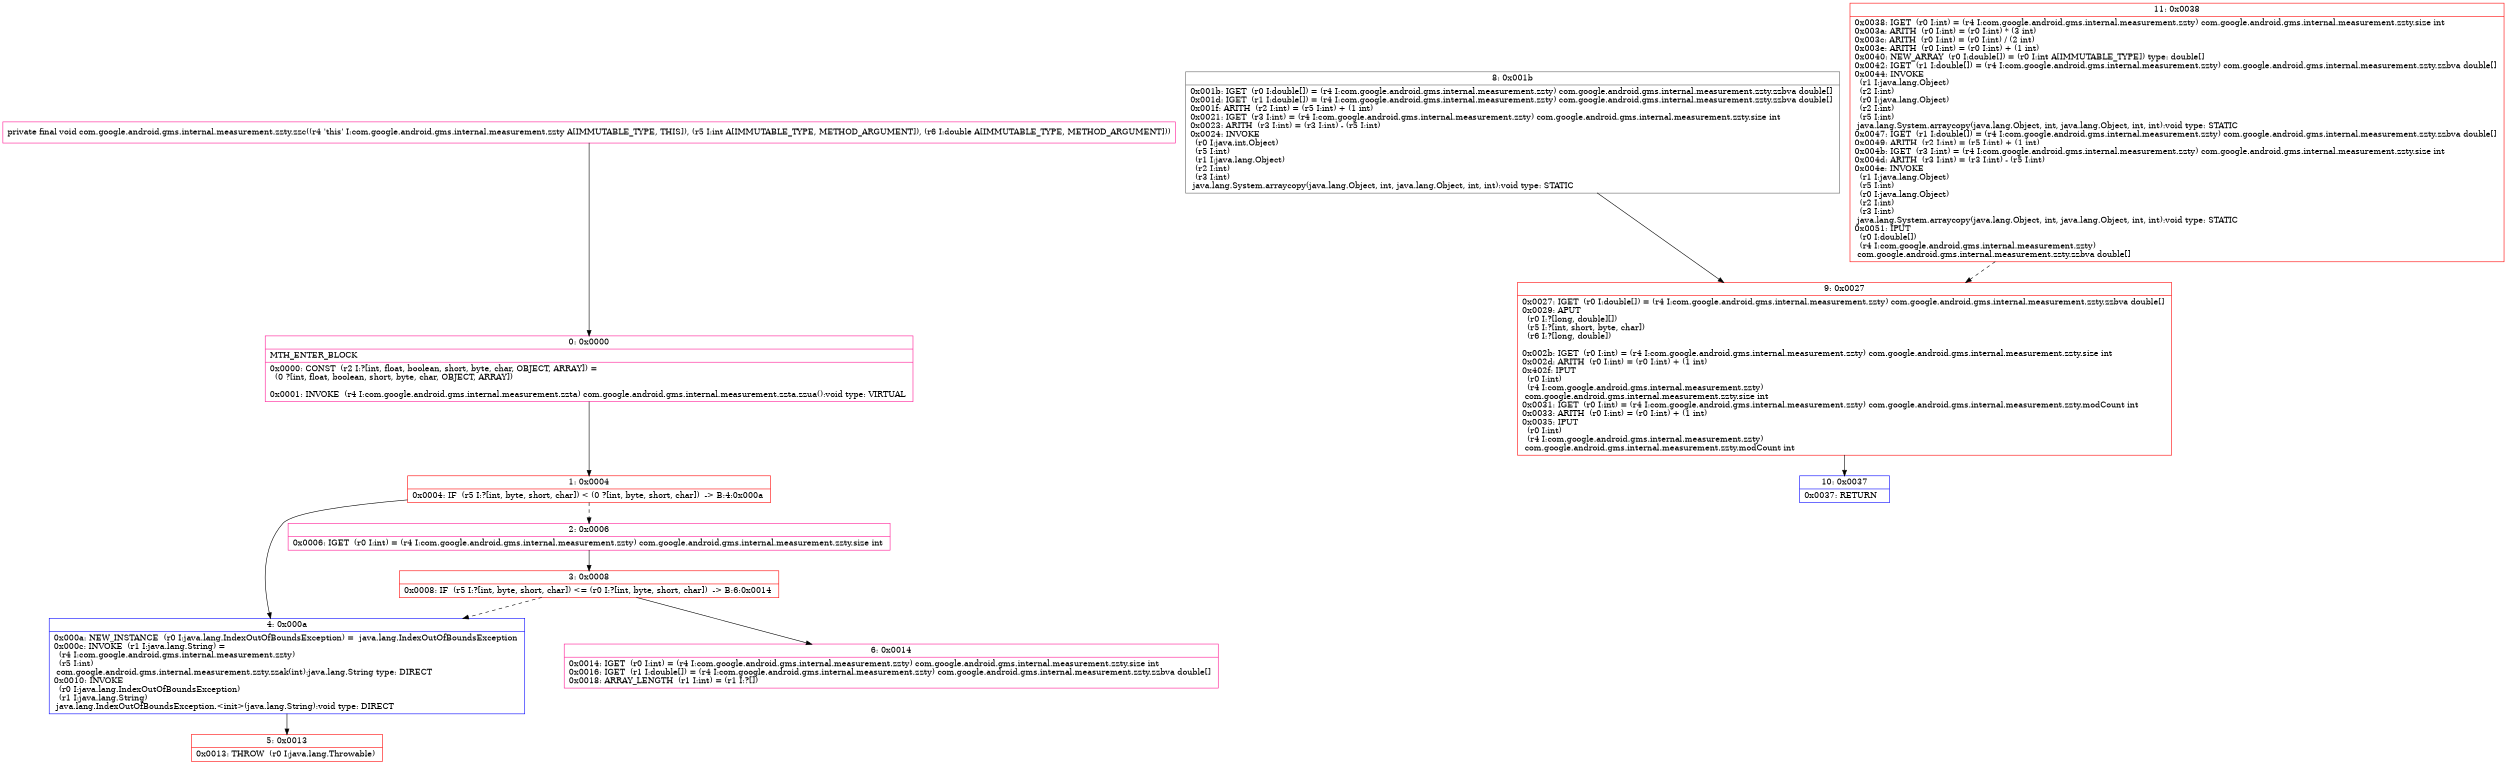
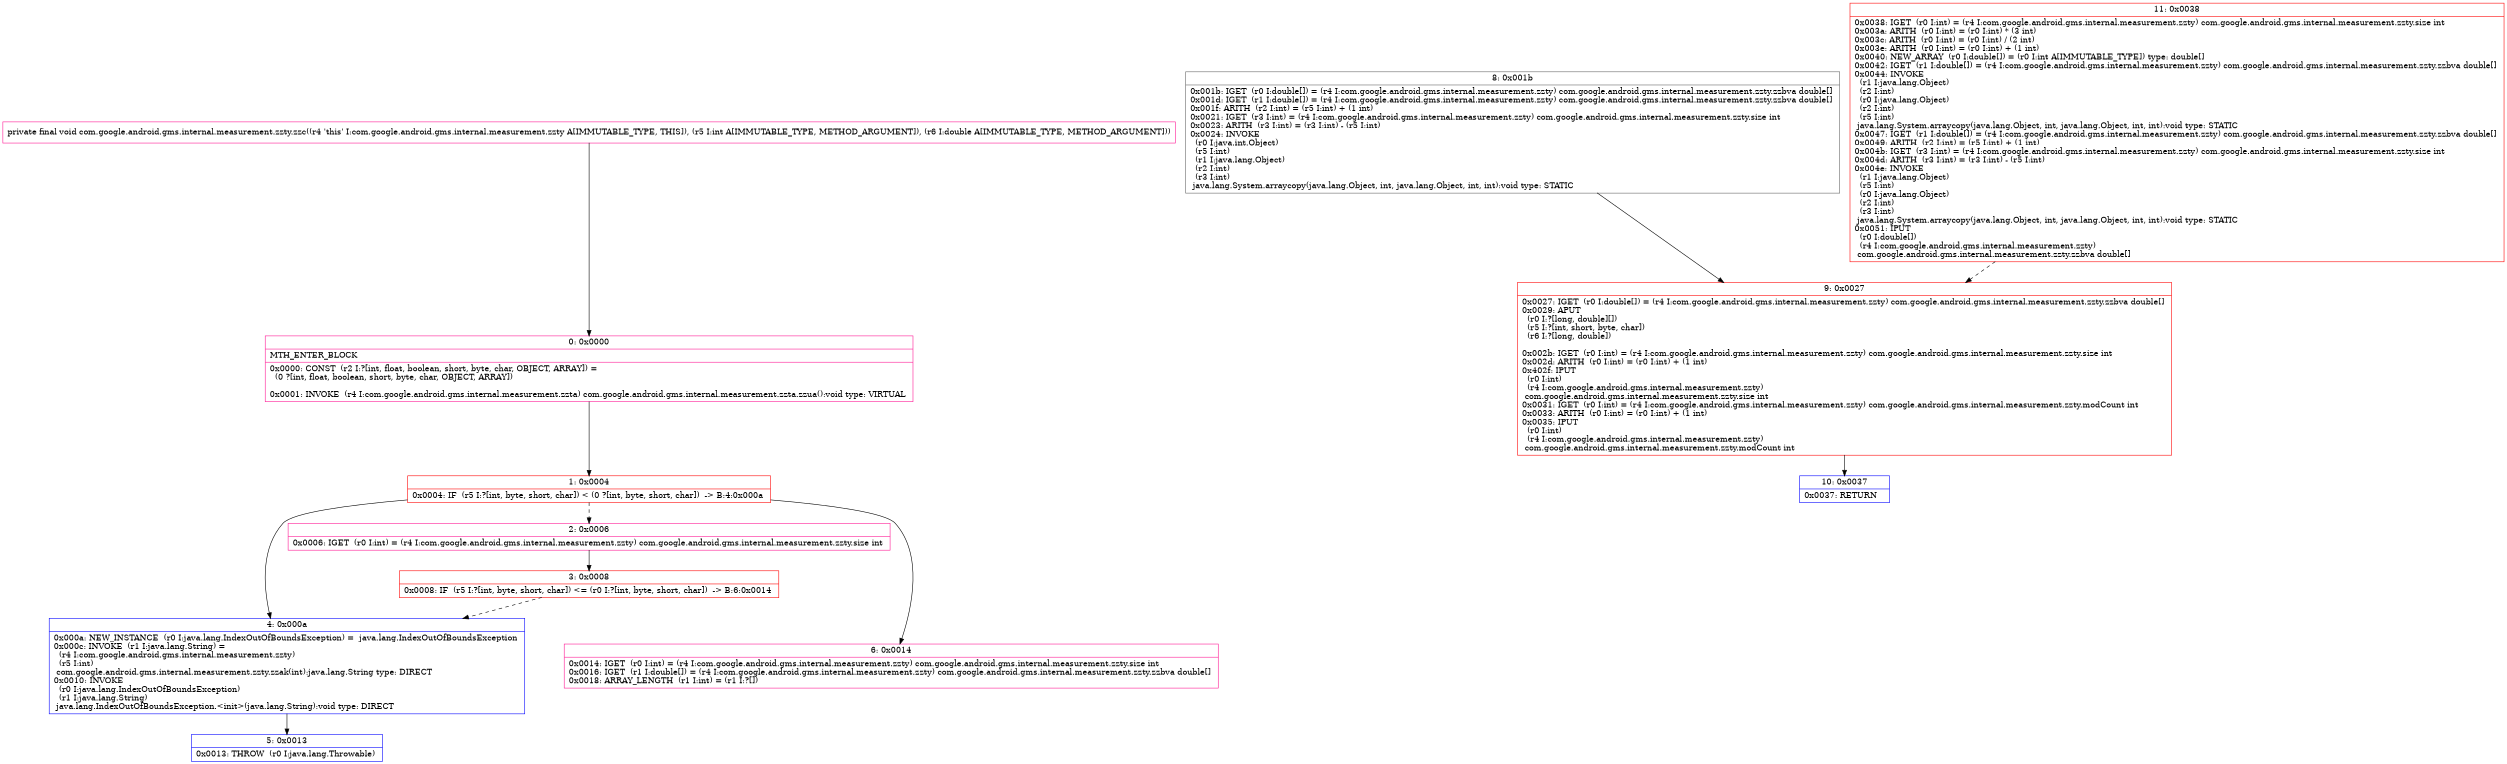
  digraph {
    node [color=deeppink shape=record]
    n1 [label="{0\:\ 0x0000|MTH_ENTER_BLOCK\l|0x0000: CONST  (r2 I:?[int, float, boolean, short, byte, char, OBJECT, ARRAY]) = \l  (0 ?[int, float, boolean, short, byte, char, OBJECT, ARRAY])\l \l0x0001: INVOKE  (r4 I:com.google.android.gms.internal.measurement.zzta) com.google.android.gms.internal.measurement.zzta.zzua():void type: VIRTUAL \l}"]
    n2 [color=red label="{1\:\ 0x0004|0x0004: IF  (r5 I:?[int, byte, short, char]) \< (0 ?[int, byte, short, char])  \-\> B:4:0x000a \l}"]
    n3 [label="{2\:\ 0x0006|0x0006: IGET  (r0 I:int) = (r4 I:com.google.android.gms.internal.measurement.zzty) com.google.android.gms.internal.measurement.zzty.size int \l}"]
    n4 [color=blue label="{4\:\ 0x000a|0x000a: NEW_INSTANCE  (r0 I:java.lang.IndexOutOfBoundsException) =  java.lang.IndexOutOfBoundsException \l0x000c: INVOKE  (r1 I:java.lang.String) = \l  (r4 I:com.google.android.gms.internal.measurement.zzty)\l  (r5 I:int)\l com.google.android.gms.internal.measurement.zzty.zzak(int):java.lang.String type: DIRECT \l0x0010: INVOKE  \l  (r0 I:java.lang.IndexOutOfBoundsException)\l  (r1 I:java.lang.String)\l java.lang.IndexOutOfBoundsException.\<init\>(java.lang.String):void type: DIRECT \l}"]
    n5 [color=red label="{3\:\ 0x0008|0x0008: IF  (r5 I:?[int, byte, short, char]) \<= (r0 I:?[int, byte, short, char])  \-\> B:6:0x0014 \l}"]
-   n6 [color=red label="{5\:\ 0x0013|0x0013: THROW  (r0 I:java.lang.Throwable) \l}"]
+   n6 [color=blue label="{5\:\ 0x0013|0x0013: THROW  (r0 I:java.lang.Throwable) \l}"]
    n7 [label="{6\:\ 0x0014|0x0014: IGET  (r0 I:int) = (r4 I:com.google.android.gms.internal.measurement.zzty) com.google.android.gms.internal.measurement.zzty.size int \l0x0016: IGET  (r1 I:double[]) = (r4 I:com.google.android.gms.internal.measurement.zzty) com.google.android.gms.internal.measurement.zzty.zzbva double[] \l0x0018: ARRAY_LENGTH  (r1 I:int) = (r1 I:?[]) \l}"]
    n8 [color=gray40 label="{8\:\ 0x001b|0x001b: IGET  (r0 I:double[]) = (r4 I:com.google.android.gms.internal.measurement.zzty) com.google.android.gms.internal.measurement.zzty.zzbva double[] \l0x001d: IGET  (r1 I:double[]) = (r4 I:com.google.android.gms.internal.measurement.zzty) com.google.android.gms.internal.measurement.zzty.zzbva double[] \l0x001f: ARITH  (r2 I:int) = (r5 I:int) + (1 int) \l0x0021: IGET  (r3 I:int) = (r4 I:com.google.android.gms.internal.measurement.zzty) com.google.android.gms.internal.measurement.zzty.size int \l0x0023: ARITH  (r3 I:int) = (r3 I:int) \- (r5 I:int) \l0x0024: INVOKE  \l  (r0 I:java.int.Object)\l  (r5 I:int)\l  (r1 I:java.lang.Object)\l  (r2 I:int)\l  (r3 I:int)\l java.lang.System.arraycopy(java.lang.Object, int, java.lang.Object, int, int):void type: STATIC \l}"]
    n9 [color=red label="{9\:\ 0x0027|0x0027: IGET  (r0 I:double[]) = (r4 I:com.google.android.gms.internal.measurement.zzty) com.google.android.gms.internal.measurement.zzty.zzbva double[] \l0x0029: APUT  \l  (r0 I:?[long, double][])\l  (r5 I:?[int, short, byte, char])\l  (r6 I:?[long, double])\l \l0x002b: IGET  (r0 I:int) = (r4 I:com.google.android.gms.internal.measurement.zzty) com.google.android.gms.internal.measurement.zzty.size int \l0x002d: ARITH  (r0 I:int) = (r0 I:int) + (1 int) \l0x402f: IPUT  \l  (r0 I:int)\l  (r4 I:com.google.android.gms.internal.measurement.zzty)\l com.google.android.gms.internal.measurement.zzty.size int \l0x0031: IGET  (r0 I:int) = (r4 I:com.google.android.gms.internal.measurement.zzty) com.google.android.gms.internal.measurement.zzty.modCount int \l0x0033: ARITH  (r0 I:int) = (r0 I:int) + (1 int) \l0x0035: IPUT  \l  (r0 I:int)\l  (r4 I:com.google.android.gms.internal.measurement.zzty)\l com.google.android.gms.internal.measurement.zzty.modCount int \l}"]
    n10 [color=red label="{11\:\ 0x0038|0x0038: IGET  (r0 I:int) = (r4 I:com.google.android.gms.internal.measurement.zzty) com.google.android.gms.internal.measurement.zzty.size int \l0x003a: ARITH  (r0 I:int) = (r0 I:int) * (3 int) \l0x003c: ARITH  (r0 I:int) = (r0 I:int) \/ (2 int) \l0x003e: ARITH  (r0 I:int) = (r0 I:int) + (1 int) \l0x0040: NEW_ARRAY  (r0 I:double[]) = (r0 I:int A[IMMUTABLE_TYPE]) type: double[] \l0x0042: IGET  (r1 I:double[]) = (r4 I:com.google.android.gms.internal.measurement.zzty) com.google.android.gms.internal.measurement.zzty.zzbva double[] \l0x0044: INVOKE  \l  (r1 I:java.lang.Object)\l  (r2 I:int)\l  (r0 I:java.lang.Object)\l  (r2 I:int)\l  (r5 I:int)\l java.lang.System.arraycopy(java.lang.Object, int, java.lang.Object, int, int):void type: STATIC \l0x0047: IGET  (r1 I:double[]) = (r4 I:com.google.android.gms.internal.measurement.zzty) com.google.android.gms.internal.measurement.zzty.zzbva double[] \l0x0049: ARITH  (r2 I:int) = (r5 I:int) + (1 int) \l0x004b: IGET  (r3 I:int) = (r4 I:com.google.android.gms.internal.measurement.zzty) com.google.android.gms.internal.measurement.zzty.size int \l0x004d: ARITH  (r3 I:int) = (r3 I:int) \- (r5 I:int) \l0x004e: INVOKE  \l  (r1 I:java.lang.Object)\l  (r5 I:int)\l  (r0 I:java.lang.Object)\l  (r2 I:int)\l  (r3 I:int)\l java.lang.System.arraycopy(java.lang.Object, int, java.lang.Object, int, int):void type: STATIC \l0x0051: IPUT  \l  (r0 I:double[])\l  (r4 I:com.google.android.gms.internal.measurement.zzty)\l com.google.android.gms.internal.measurement.zzty.zzbva double[] \l}"]
    n11 [color=blue label="{10\:\ 0x0037|0x0037: RETURN   \l}"]
    n12 [label="{private final void com.google.android.gms.internal.measurement.zzty.zzc((r4 'this' I:com.google.android.gms.internal.measurement.zzty A[IMMUTABLE_TYPE, THIS]), (r5 I:int A[IMMUTABLE_TYPE, METHOD_ARGUMENT]), (r6 I:double A[IMMUTABLE_TYPE, METHOD_ARGUMENT])) }"]
    n1 -> n2
    n2 -> n3 [style=dashed]
    n2 -> n4
    n3 -> n5
    n4 -> n6
    n5 -> n4 [style=dashed]
-   n5 -> n7
+   n2 -> n7
    n8 -> n9
    n9 -> n11
    n10 -> n9 [style=dashed]
    n12 -> n1
  }
